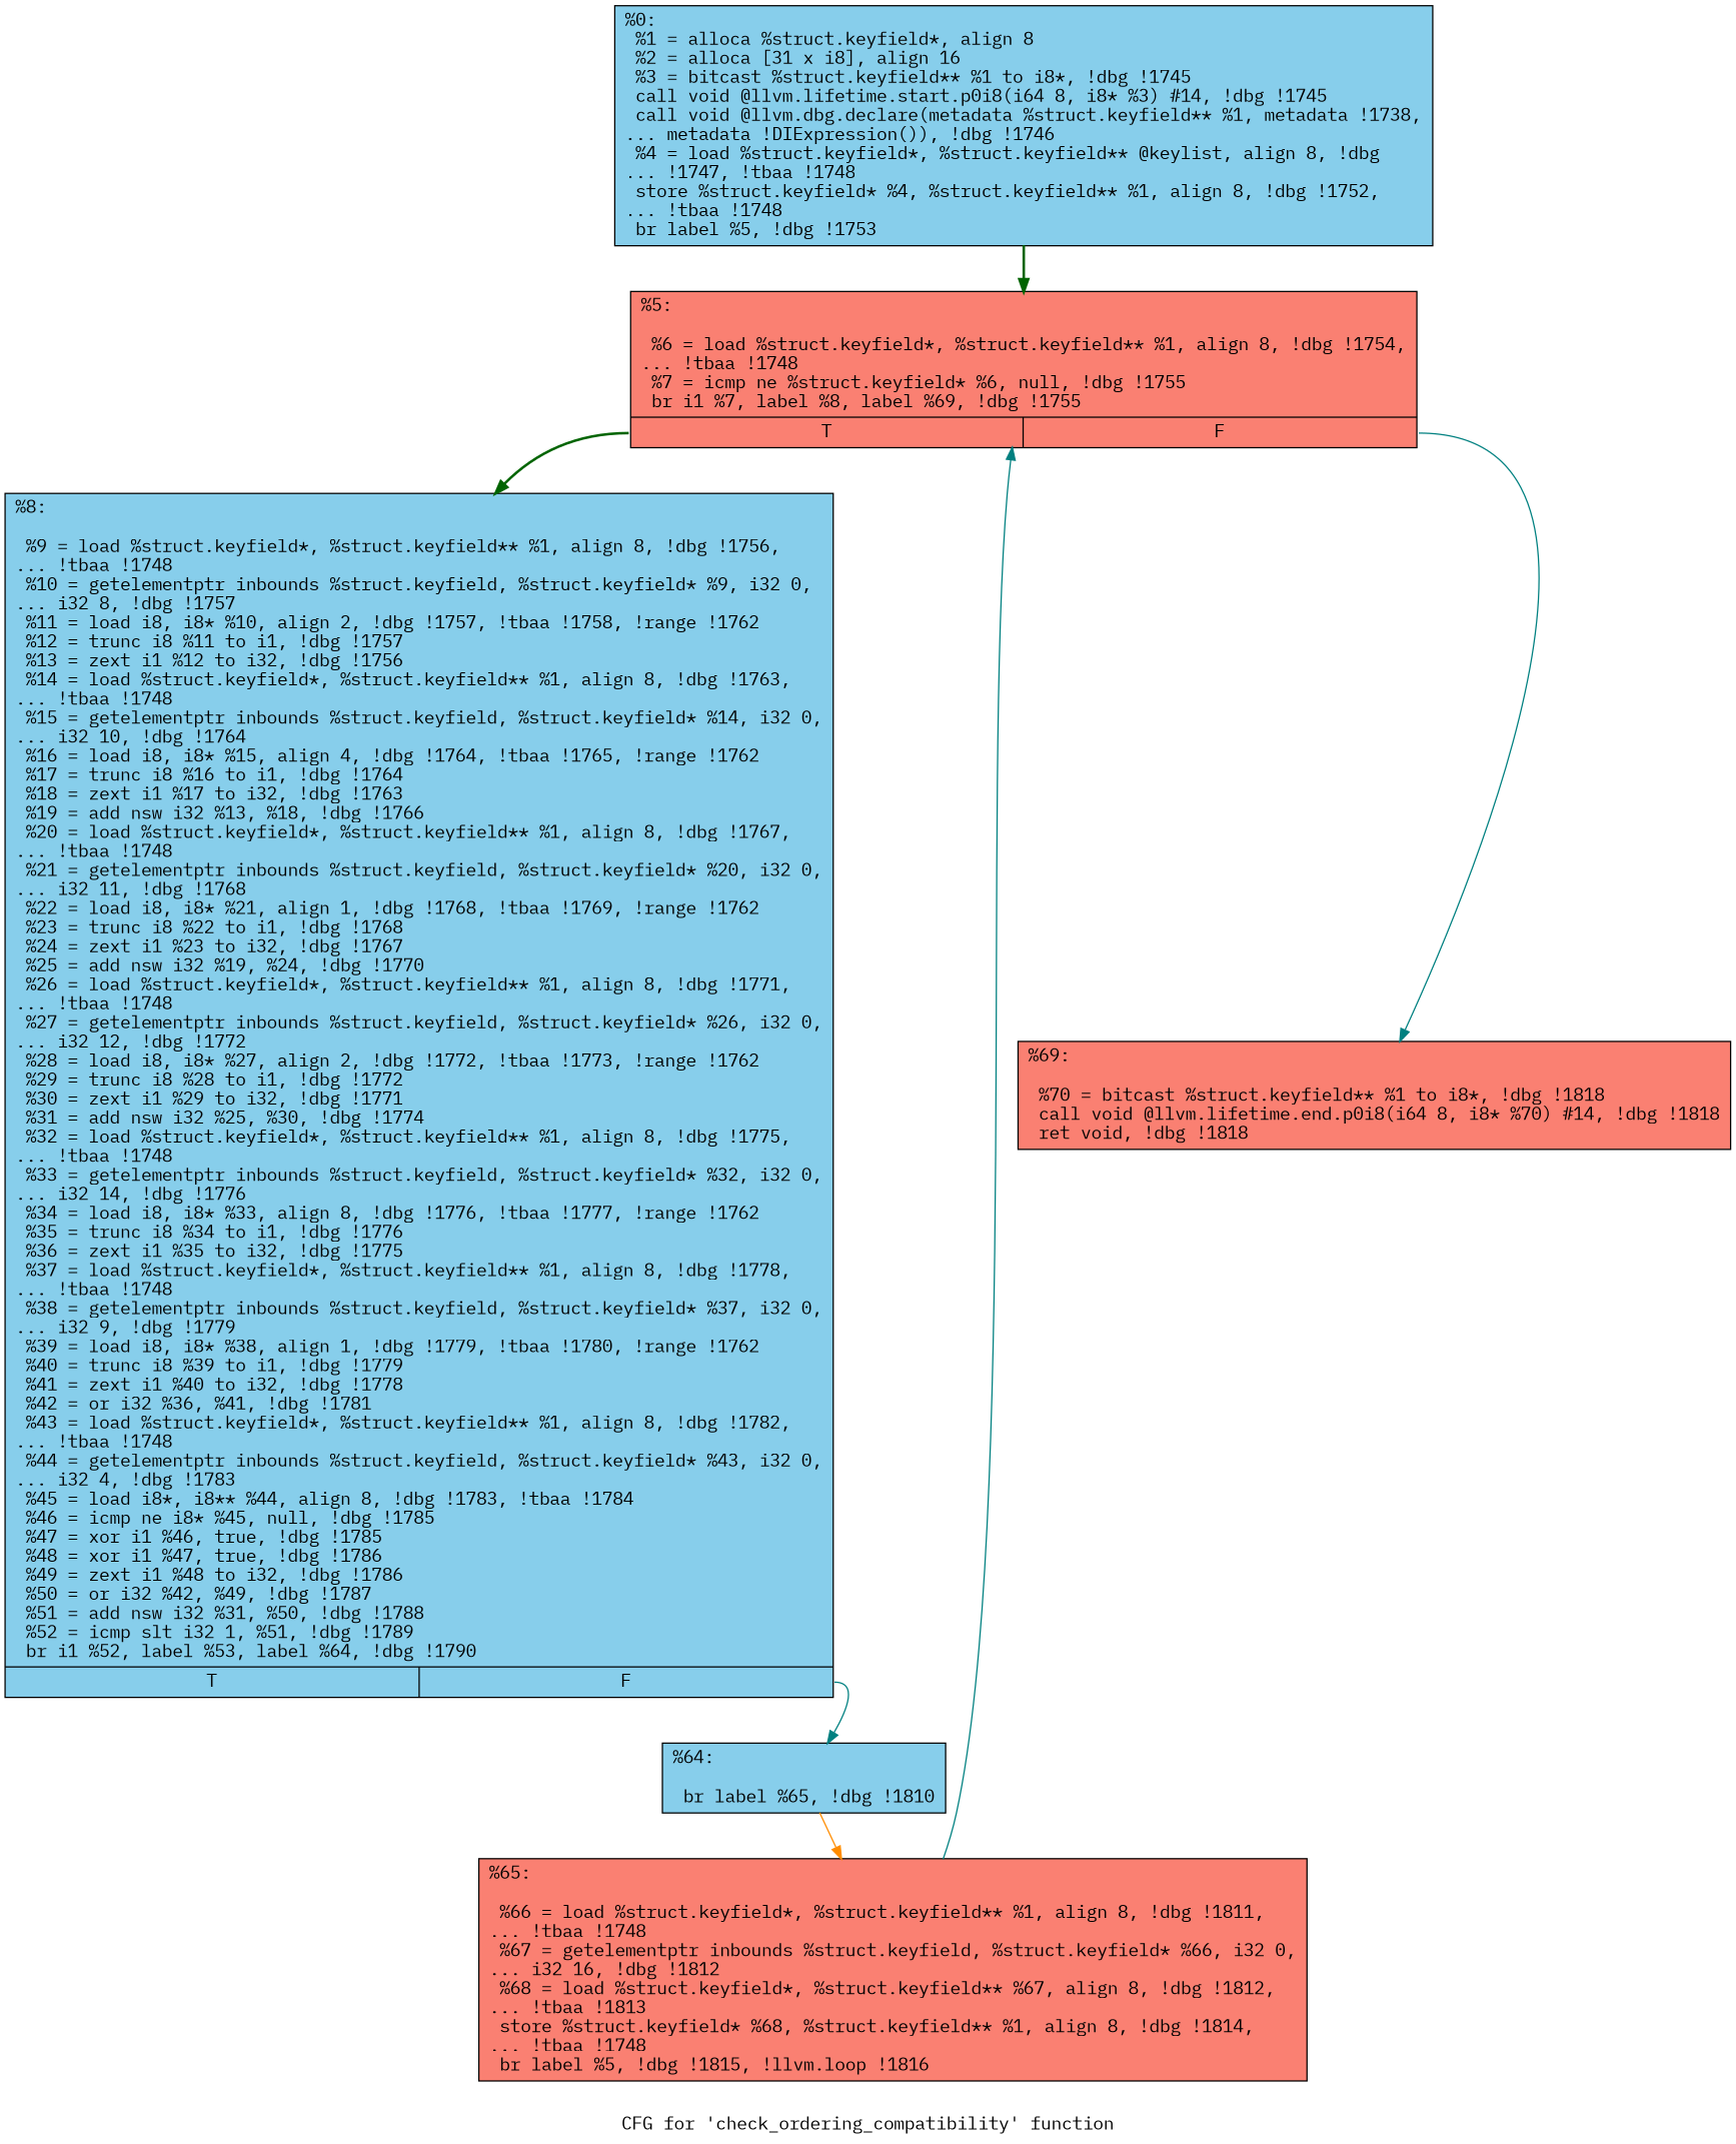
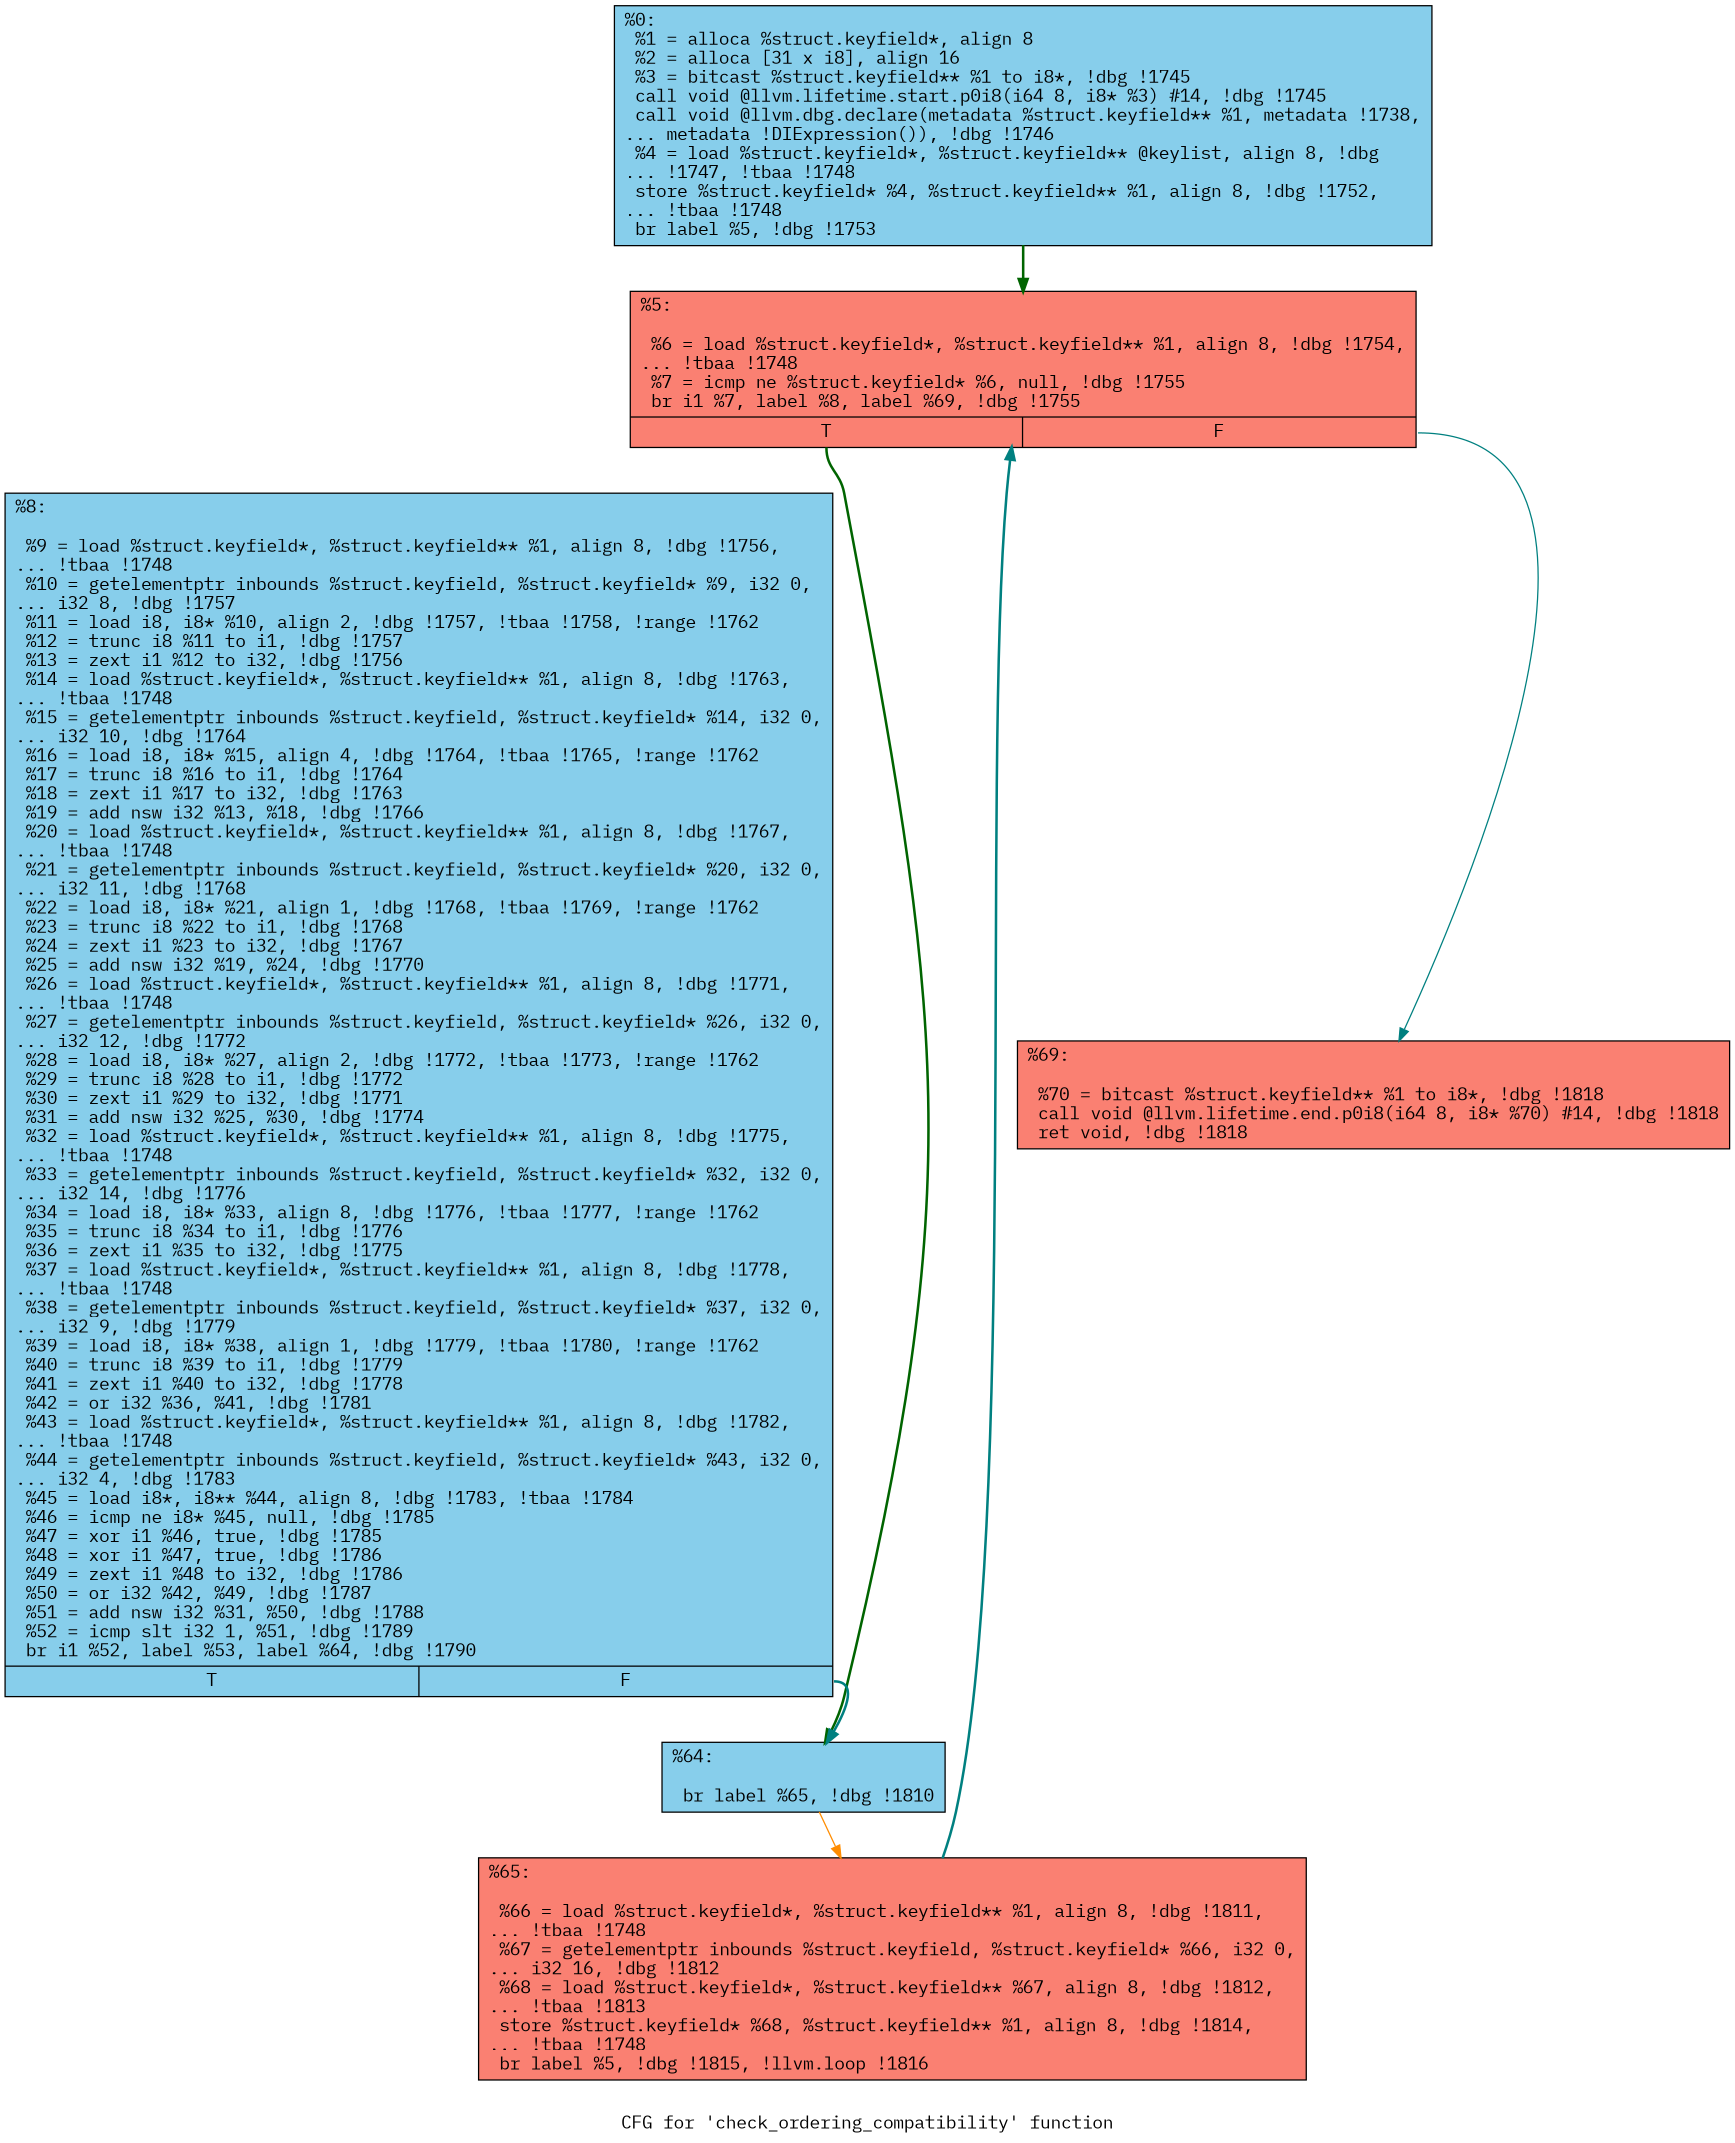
  digraph {
    fontname="IBM Plex Mono"
    label="CFG for 'check_ordering_compatibility' function"
    node [fillcolor=skyblue fontname="IBM Plex Mono" shape=record style=filled]
    edge [color=teal fontname="IBM Plex Mono" style=bold]
    n1 [label="{%0:\l  %1 = alloca %struct.keyfield*, align 8\l  %2 = alloca [31 x i8], align 16\l  %3 = bitcast %struct.keyfield** %1 to i8*, !dbg !1745\l  call void @llvm.lifetime.start.p0i8(i64 8, i8* %3) #14, !dbg !1745\l  call void @llvm.dbg.declare(metadata %struct.keyfield** %1, metadata !1738,\l... metadata !DIExpression()), !dbg !1746\l  %4 = load %struct.keyfield*, %struct.keyfield** @keylist, align 8, !dbg\l... !1747, !tbaa !1748\l  store %struct.keyfield* %4, %struct.keyfield** %1, align 8, !dbg !1752,\l... !tbaa !1748\l  br label %5, !dbg !1753\l}"]
    n2 [fillcolor=salmon label="{%5:\l\l  %6 = load %struct.keyfield*, %struct.keyfield** %1, align 8, !dbg !1754,\l... !tbaa !1748\l  %7 = icmp ne %struct.keyfield* %6, null, !dbg !1755\l  br i1 %7, label %8, label %69, !dbg !1755\l|{<s0>T|<s1>F}}"]
    n3 [label="{%8:\l\l  %9 = load %struct.keyfield*, %struct.keyfield** %1, align 8, !dbg !1756,\l... !tbaa !1748\l  %10 = getelementptr inbounds %struct.keyfield, %struct.keyfield* %9, i32 0,\l... i32 8, !dbg !1757\l  %11 = load i8, i8* %10, align 2, !dbg !1757, !tbaa !1758, !range !1762\l  %12 = trunc i8 %11 to i1, !dbg !1757\l  %13 = zext i1 %12 to i32, !dbg !1756\l  %14 = load %struct.keyfield*, %struct.keyfield** %1, align 8, !dbg !1763,\l... !tbaa !1748\l  %15 = getelementptr inbounds %struct.keyfield, %struct.keyfield* %14, i32 0,\l... i32 10, !dbg !1764\l  %16 = load i8, i8* %15, align 4, !dbg !1764, !tbaa !1765, !range !1762\l  %17 = trunc i8 %16 to i1, !dbg !1764\l  %18 = zext i1 %17 to i32, !dbg !1763\l  %19 = add nsw i32 %13, %18, !dbg !1766\l  %20 = load %struct.keyfield*, %struct.keyfield** %1, align 8, !dbg !1767,\l... !tbaa !1748\l  %21 = getelementptr inbounds %struct.keyfield, %struct.keyfield* %20, i32 0,\l... i32 11, !dbg !1768\l  %22 = load i8, i8* %21, align 1, !dbg !1768, !tbaa !1769, !range !1762\l  %23 = trunc i8 %22 to i1, !dbg !1768\l  %24 = zext i1 %23 to i32, !dbg !1767\l  %25 = add nsw i32 %19, %24, !dbg !1770\l  %26 = load %struct.keyfield*, %struct.keyfield** %1, align 8, !dbg !1771,\l... !tbaa !1748\l  %27 = getelementptr inbounds %struct.keyfield, %struct.keyfield* %26, i32 0,\l... i32 12, !dbg !1772\l  %28 = load i8, i8* %27, align 2, !dbg !1772, !tbaa !1773, !range !1762\l  %29 = trunc i8 %28 to i1, !dbg !1772\l  %30 = zext i1 %29 to i32, !dbg !1771\l  %31 = add nsw i32 %25, %30, !dbg !1774\l  %32 = load %struct.keyfield*, %struct.keyfield** %1, align 8, !dbg !1775,\l... !tbaa !1748\l  %33 = getelementptr inbounds %struct.keyfield, %struct.keyfield* %32, i32 0,\l... i32 14, !dbg !1776\l  %34 = load i8, i8* %33, align 8, !dbg !1776, !tbaa !1777, !range !1762\l  %35 = trunc i8 %34 to i1, !dbg !1776\l  %36 = zext i1 %35 to i32, !dbg !1775\l  %37 = load %struct.keyfield*, %struct.keyfield** %1, align 8, !dbg !1778,\l... !tbaa !1748\l  %38 = getelementptr inbounds %struct.keyfield, %struct.keyfield* %37, i32 0,\l... i32 9, !dbg !1779\l  %39 = load i8, i8* %38, align 1, !dbg !1779, !tbaa !1780, !range !1762\l  %40 = trunc i8 %39 to i1, !dbg !1779\l  %41 = zext i1 %40 to i32, !dbg !1778\l  %42 = or i32 %36, %41, !dbg !1781\l  %43 = load %struct.keyfield*, %struct.keyfield** %1, align 8, !dbg !1782,\l... !tbaa !1748\l  %44 = getelementptr inbounds %struct.keyfield, %struct.keyfield* %43, i32 0,\l... i32 4, !dbg !1783\l  %45 = load i8*, i8** %44, align 8, !dbg !1783, !tbaa !1784\l  %46 = icmp ne i8* %45, null, !dbg !1785\l  %47 = xor i1 %46, true, !dbg !1785\l  %48 = xor i1 %47, true, !dbg !1786\l  %49 = zext i1 %48 to i32, !dbg !1786\l  %50 = or i32 %42, %49, !dbg !1787\l  %51 = add nsw i32 %31, %50, !dbg !1788\l  %52 = icmp slt i32 1, %51, !dbg !1789\l  br i1 %52, label %53, label %64, !dbg !1790\l|{<s0>T|<s1>F}}"]
    n4 [fillcolor=salmon label="{%69:\l\l  %70 = bitcast %struct.keyfield** %1 to i8*, !dbg !1818\l  call void @llvm.lifetime.end.p0i8(i64 8, i8* %70) #14, !dbg !1818\l  ret void, !dbg !1818\l}"]
    n5 [label="{%64:\l\l  br label %65, !dbg !1810\l}"]
    n6 [fillcolor=salmon label="{%65:\l\l  %66 = load %struct.keyfield*, %struct.keyfield** %1, align 8, !dbg !1811,\l... !tbaa !1748\l  %67 = getelementptr inbounds %struct.keyfield, %struct.keyfield* %66, i32 0,\l... i32 16, !dbg !1812\l  %68 = load %struct.keyfield*, %struct.keyfield** %67, align 8, !dbg !1812,\l... !tbaa !1813\l  store %struct.keyfield* %68, %struct.keyfield** %1, align 8, !dbg !1814,\l... !tbaa !1748\l  br label %5, !dbg !1815, !llvm.loop !1816\l}"]
    n1 -> n2 [color=darkgreen]
-   n2 -> n3 [color=darkgreen tailport=s0]
+   n2 -> n5 [color=darkgreen tailport=s0]
    n2 -> n4 [style=solid tailport=s1]
-   n3 -> n5 [style=solid tailport=s1]
+   n3 -> n5 [tailport=s1]
    n5 -> n6 [color=darkorange style=solid]
-   n6 -> n2 [style=solid]
+   n6 -> n2
  }
